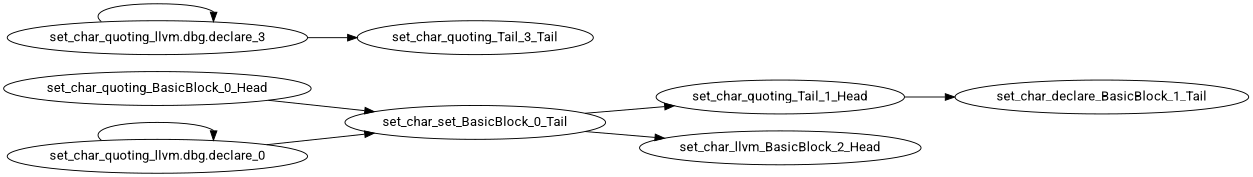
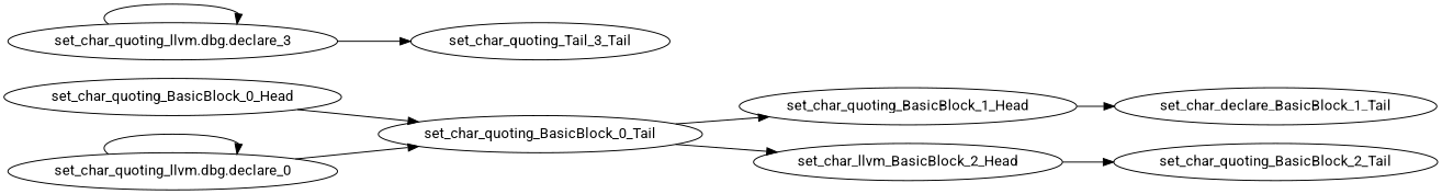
  digraph {
    fontname=Roboto
    rankdir=LR
    node [fontname=Roboto]
    edge [fontname=Roboto]
    n1 [label=set_char_declare_BasicBlock_1_Tail]
    "set_char_quoting_llvm.dbg.declare_3"
    n3 [label=set_char_quoting_Tail_3_Tail]
-   set_char_quoting_BasicBlock_0_Tail [label=set_char_set_BasicBlock_0_Tail]
-   set_char_quoting_BasicBlock_1_Head [label=set_char_quoting_Tail_1_Head]
+   set_char_quoting_BasicBlock_0_Tail
+   set_char_quoting_BasicBlock_1_Head
    n6 [label=set_char_llvm_BasicBlock_2_Head]
+   set_char_quoting_BasicBlock_2_Tail
    set_char_quoting_BasicBlock_0_Head
    "set_char_quoting_llvm.dbg.declare_0"
    "set_char_quoting_llvm.dbg.declare_3" -> "set_char_quoting_llvm.dbg.declare_3"
    "set_char_quoting_llvm.dbg.declare_3" -> n3
    set_char_quoting_BasicBlock_0_Tail -> set_char_quoting_BasicBlock_1_Head
    set_char_quoting_BasicBlock_0_Tail -> n6
    set_char_quoting_BasicBlock_1_Head -> n1
+   n6 -> set_char_quoting_BasicBlock_2_Tail
    set_char_quoting_BasicBlock_0_Head -> set_char_quoting_BasicBlock_0_Tail
    "set_char_quoting_llvm.dbg.declare_0" -> set_char_quoting_BasicBlock_0_Tail
    "set_char_quoting_llvm.dbg.declare_0" -> "set_char_quoting_llvm.dbg.declare_0"
  }
